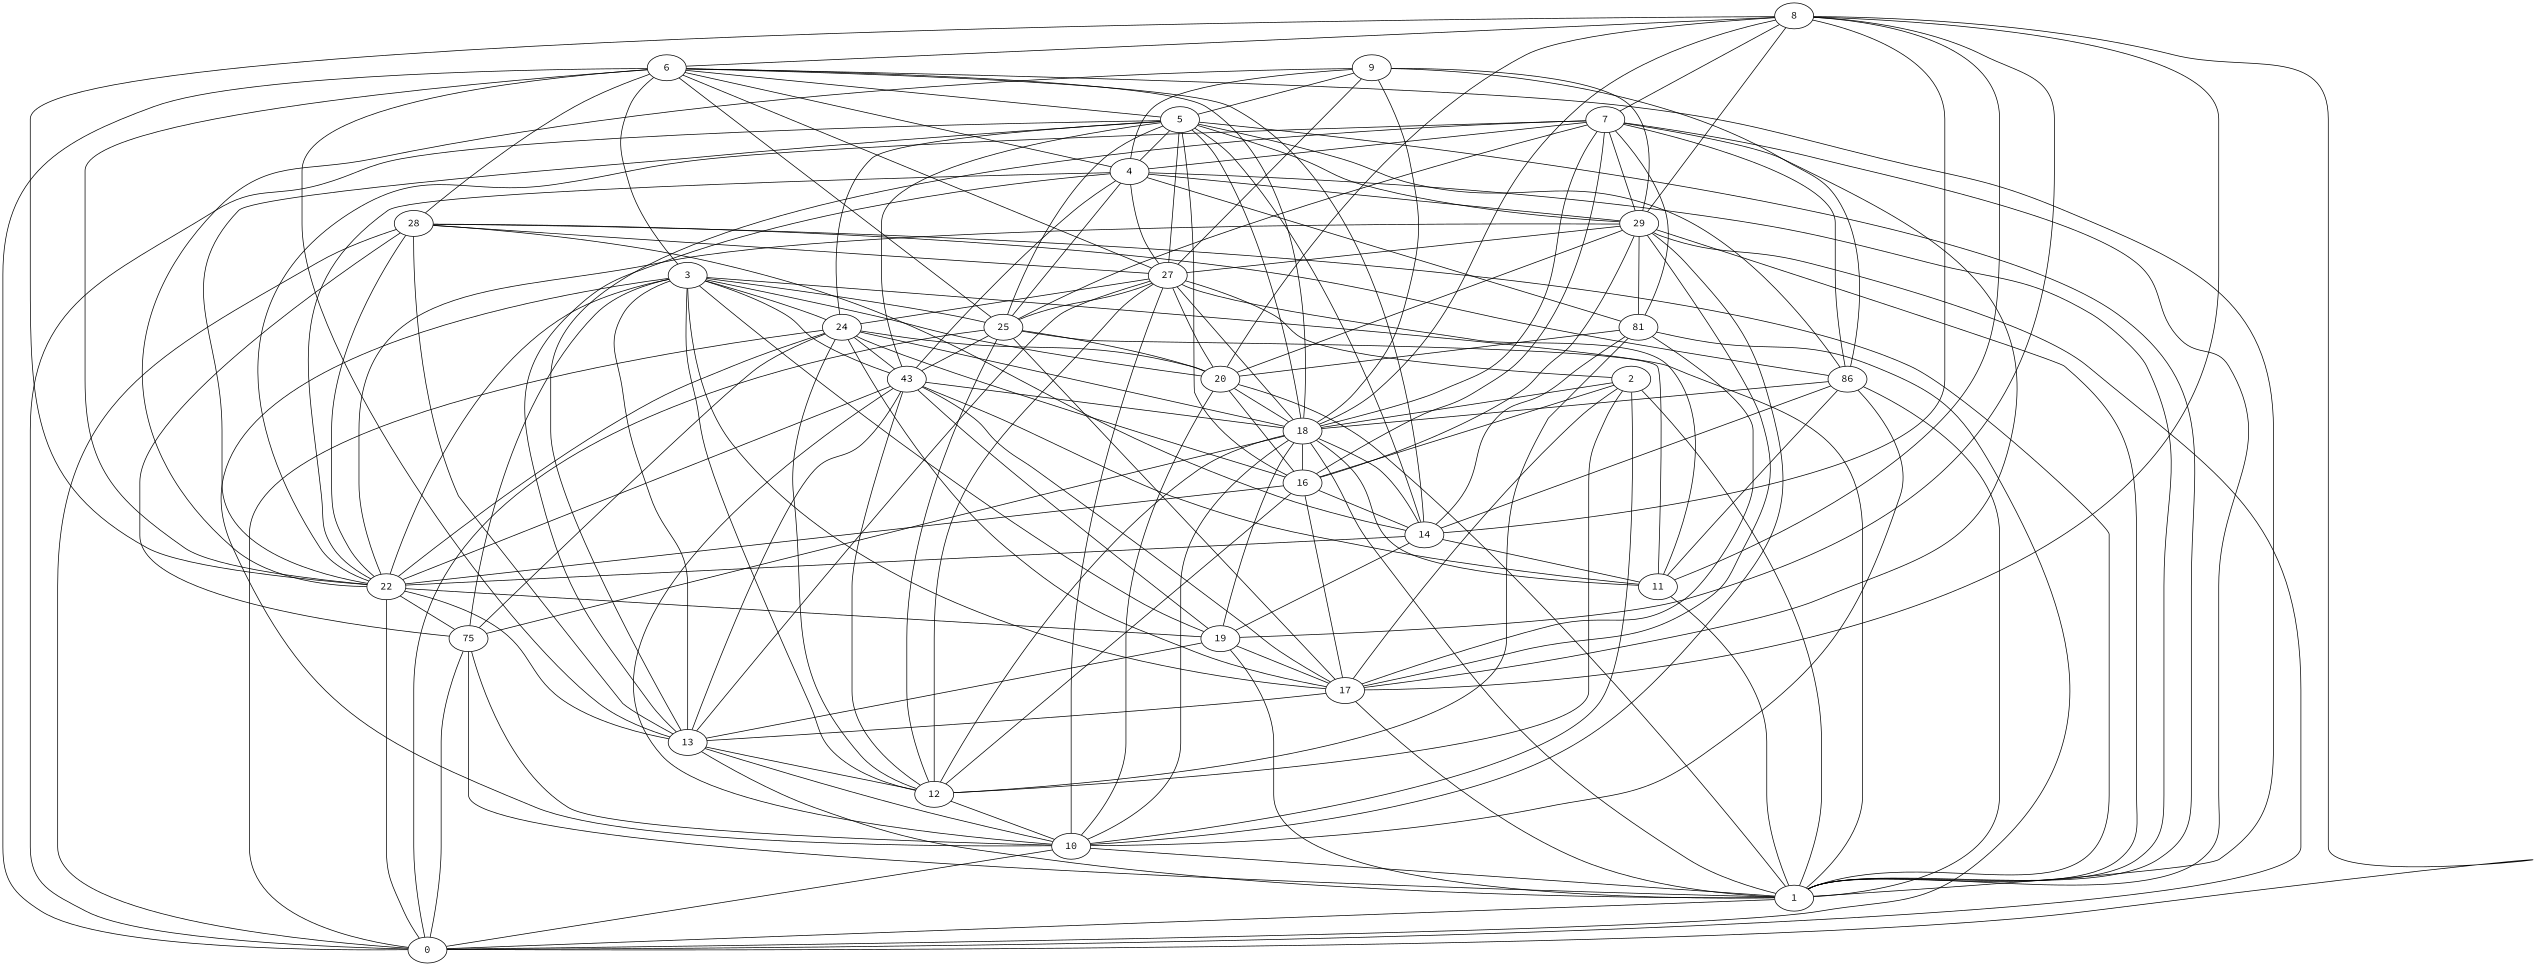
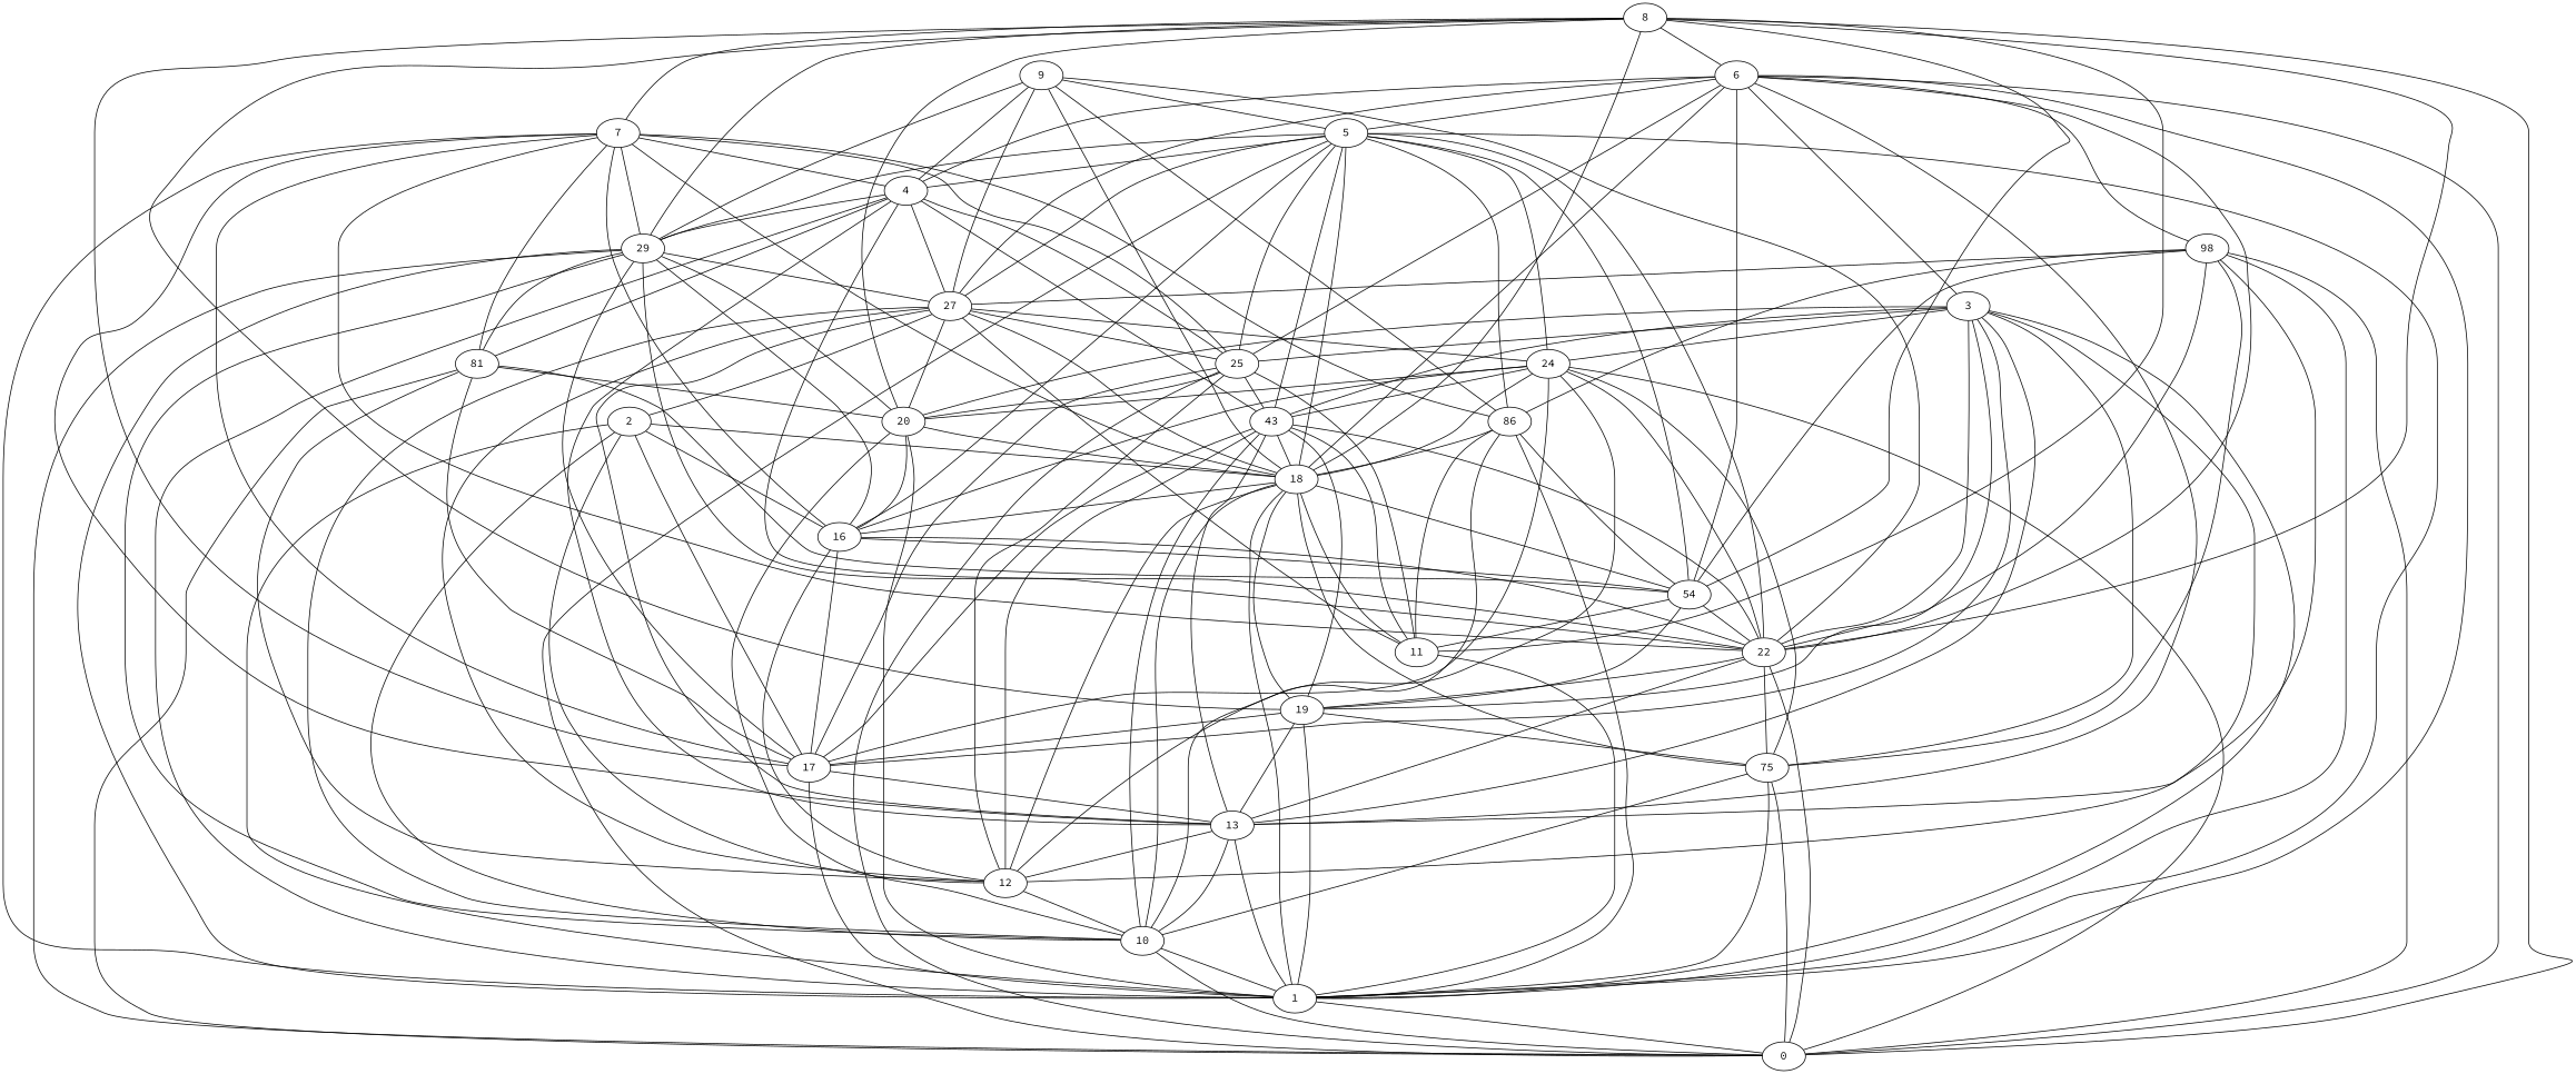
  digraph {
    fontname="Source Code Pro"
    node [fontname="Source Code Pro"]
    edge [color=black dir=none fontname="Source Code Pro"]
    20
    18
    1
    10
    16
-   14
+   14 [label=54]
    12
    n8 [label=75]
    11
    13
    n11 [label=86]
    0
    22
    19
    17
    9
    29
    4
    5
    27
    n21 [label=81]
    25
    n23 [label=43]
    24
    2
-   28
+   28 [label=98]
    7
    3
    6
    8
    subgraph sub_1 {
      20
      18
      1
      10
      16
      14
      12
      n8
      11
      13
      n11
      0
      22
      19
      17
      9
      29
      4
      5
      27
      n21
      25
      n23
      24
      2
      28
      7
      3
      6
      8
    }
    20 -> 18
    20 -> 1
    20 -> 10
    20 -> 16
    18 -> 1
    18 -> 10
    18 -> 16
    18 -> 14
    18 -> 12
    18 -> n8
    18 -> 11
    1 -> 0
    10 -> 1
    10 -> 0
    16 -> 14
    16 -> 12
    14 -> 11
    14 -> 22
    12 -> 10
    n8 -> 1
    n8 -> 10
    n8 -> 0
    11 -> 1
    13 -> 1
    13 -> 10
    13 -> 12
    n11 -> 18
    n11 -> 1
    n11 -> 10
    n11 -> 14
    n11 -> 11
    22 -> 16
    22 -> n8
    22 -> 13
    22 -> 0
    22 -> 19
    19 -> 18
    19 -> 1
    19 -> 14
+   19 -> n8
    19 -> 13
    19 -> 17
    17 -> 1
    17 -> 16
    17 -> 13
    9 -> 18
    9 -> n11
    9 -> 22
    9 -> 29
    9 -> 4
    9 -> 5
    9 -> 27
    29 -> 20
    29 -> 1
    29 -> 10
    29 -> 16
    29 -> 0
    29 -> 22
    29 -> 17
    29 -> 27
    29 -> n21
    4 -> 1
    4 -> 13
    4 -> 22
    4 -> 29
    4 -> 27
    4 -> n21
    4 -> 25
    4 -> n23
    5 -> 18
    5 -> 1
    5 -> 16
    5 -> 14
    5 -> n11
    5 -> 0
    5 -> 22
    5 -> 29
    5 -> 4
    5 -> 27
    5 -> 25
    5 -> n23
    5 -> 24
    27 -> 20
    27 -> 18
    27 -> 10
    27 -> 12
    27 -> 11
    27 -> 13
    27 -> 25
    27 -> 24
    27 -> 2
    n21 -> 20
    n21 -> 14
    n21 -> 12
    n21 -> 0
    n21 -> 17
    25 -> 20
    25 -> 12
    25 -> 11
    25 -> 0
    25 -> 17
    25 -> n23
    n23 -> 18
    n23 -> 10
    n23 -> 12
    n23 -> 11
    n23 -> 13
    n23 -> 22
    n23 -> 19
    n23 -> 17
    24 -> 20
    24 -> 18
    24 -> 16
    24 -> 12
    24 -> n8
    24 -> 0
    24 -> 22
    24 -> 17
    24 -> n23
    2 -> 18
    2 -> 1
    2 -> 10
    2 -> 16
    2 -> 12
    2 -> 17
    28 -> 1
    28 -> 14
    28 -> n8
    28 -> 13
    28 -> n11
    28 -> 0
    28 -> 22
    28 -> 27
    7 -> 18
    7 -> 1
    7 -> 16
    7 -> 13
    7 -> n11
    7 -> 22
    7 -> 17
    7 -> 29
    7 -> 4
    7 -> n21
    7 -> 25
    3 -> 20
    3 -> 1
-   3 -> 10
    3 -> 12
    3 -> n8
    3 -> 13
    3 -> 22
    3 -> 19
    3 -> 17
    3 -> 25
    3 -> n23
    3 -> 24
    6 -> 18
    6 -> 1
    6 -> 14
    6 -> 13
    6 -> 0
    6 -> 22
    6 -> 4
    6 -> 5
    6 -> 27
    6 -> 25
    6 -> 28
    6 -> 3
    8 -> 20
    8 -> 18
    8 -> 14
    8 -> 11
    8 -> 0
    8 -> 22
    8 -> 19
    8 -> 17
    8 -> 29
    8 -> 7
    8 -> 6
  }
